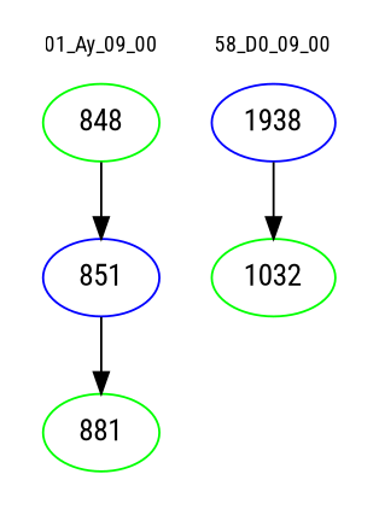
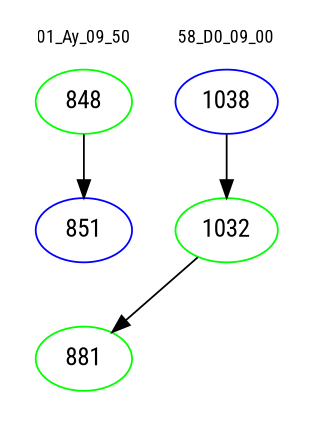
  digraph {
    fontname="Roboto Condensed"
    node [color=green fontname="Roboto Condensed"]
    edge [color=black fontname="Roboto Condensed"]
    n1 [label=848]
    n2 [color=blue label=851]
    n3 [label=881]
-   n4 [color=blue label=1938]
+   n4 [color=blue label=1038]
    n5 [label=1032]
    subgraph cluster_1 {
      color=white
      fontsize=10
-     label="01_Ay_09_00"
+     label="01_Ay_09_50"
      n1
      n2
      n3
    }
    subgraph cluster_2 {
      color=white
      fontsize=10
      label="58_D0_09_00"
      n4
      n5
    }
    n1 -> n2
-   n2 -> n3
+   n5 -> n3
    n4 -> n5
  }
